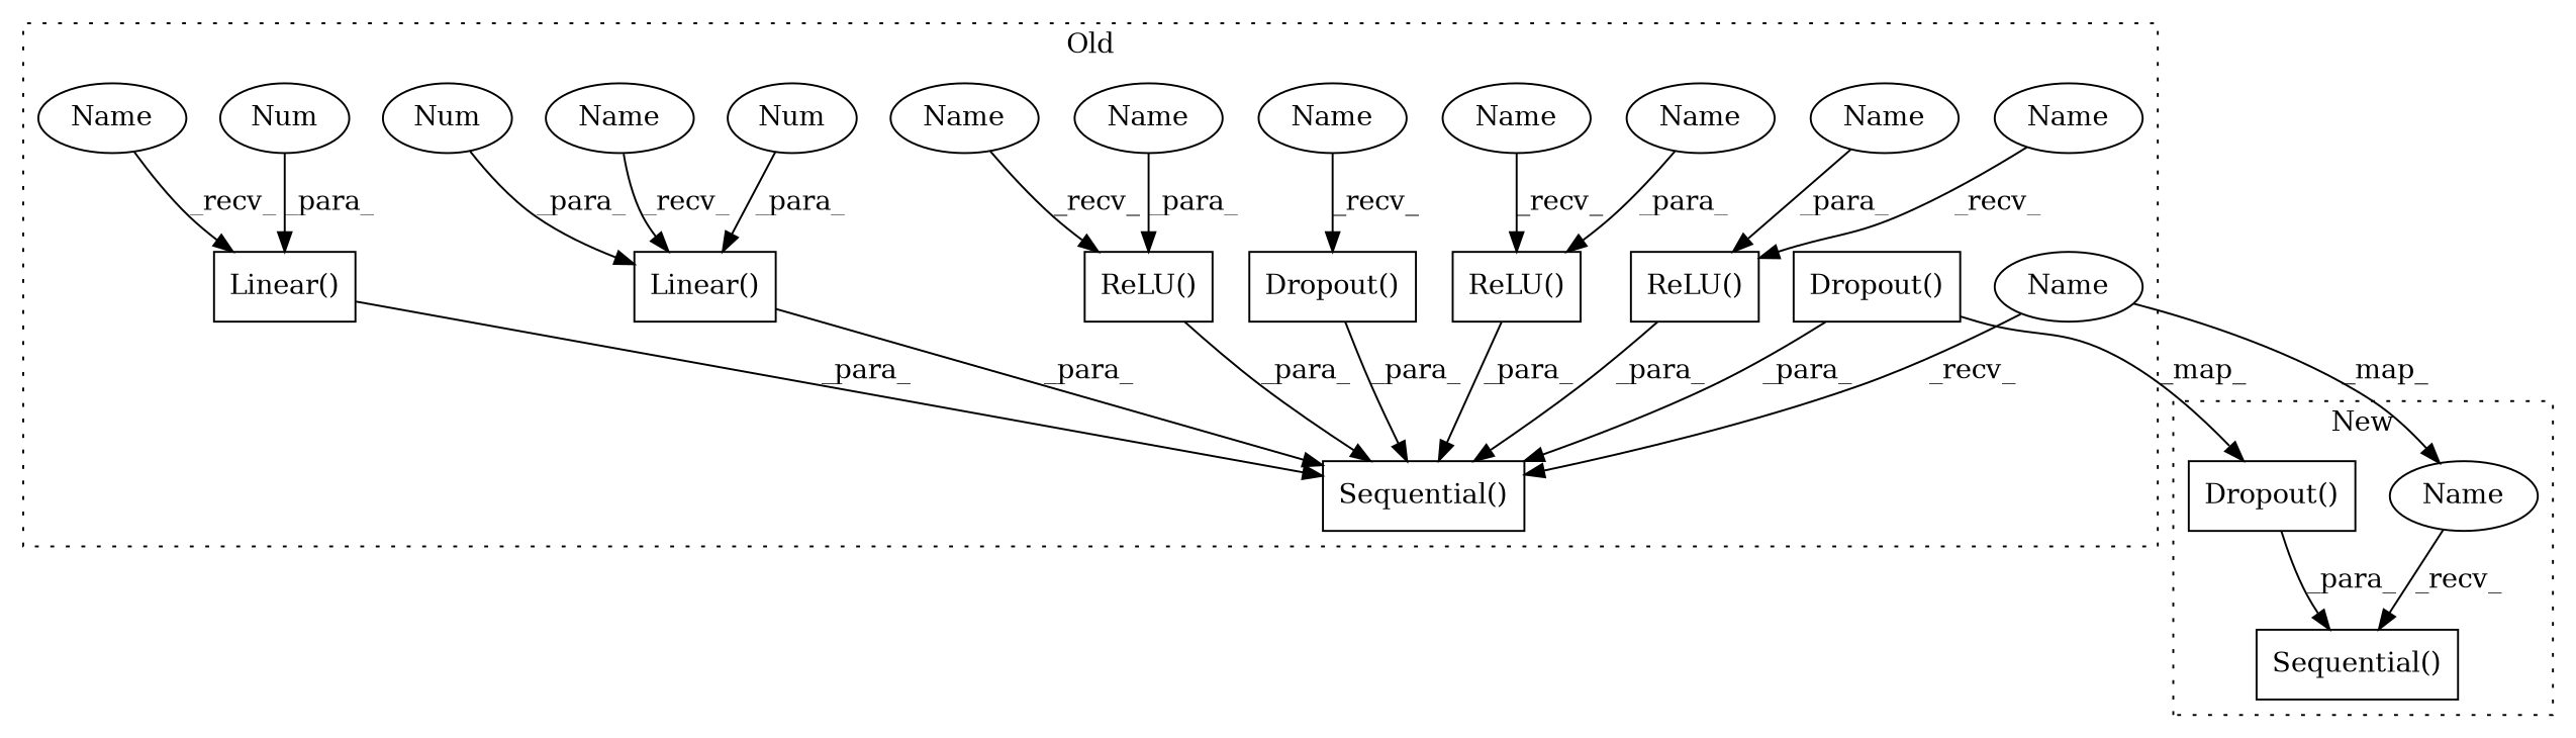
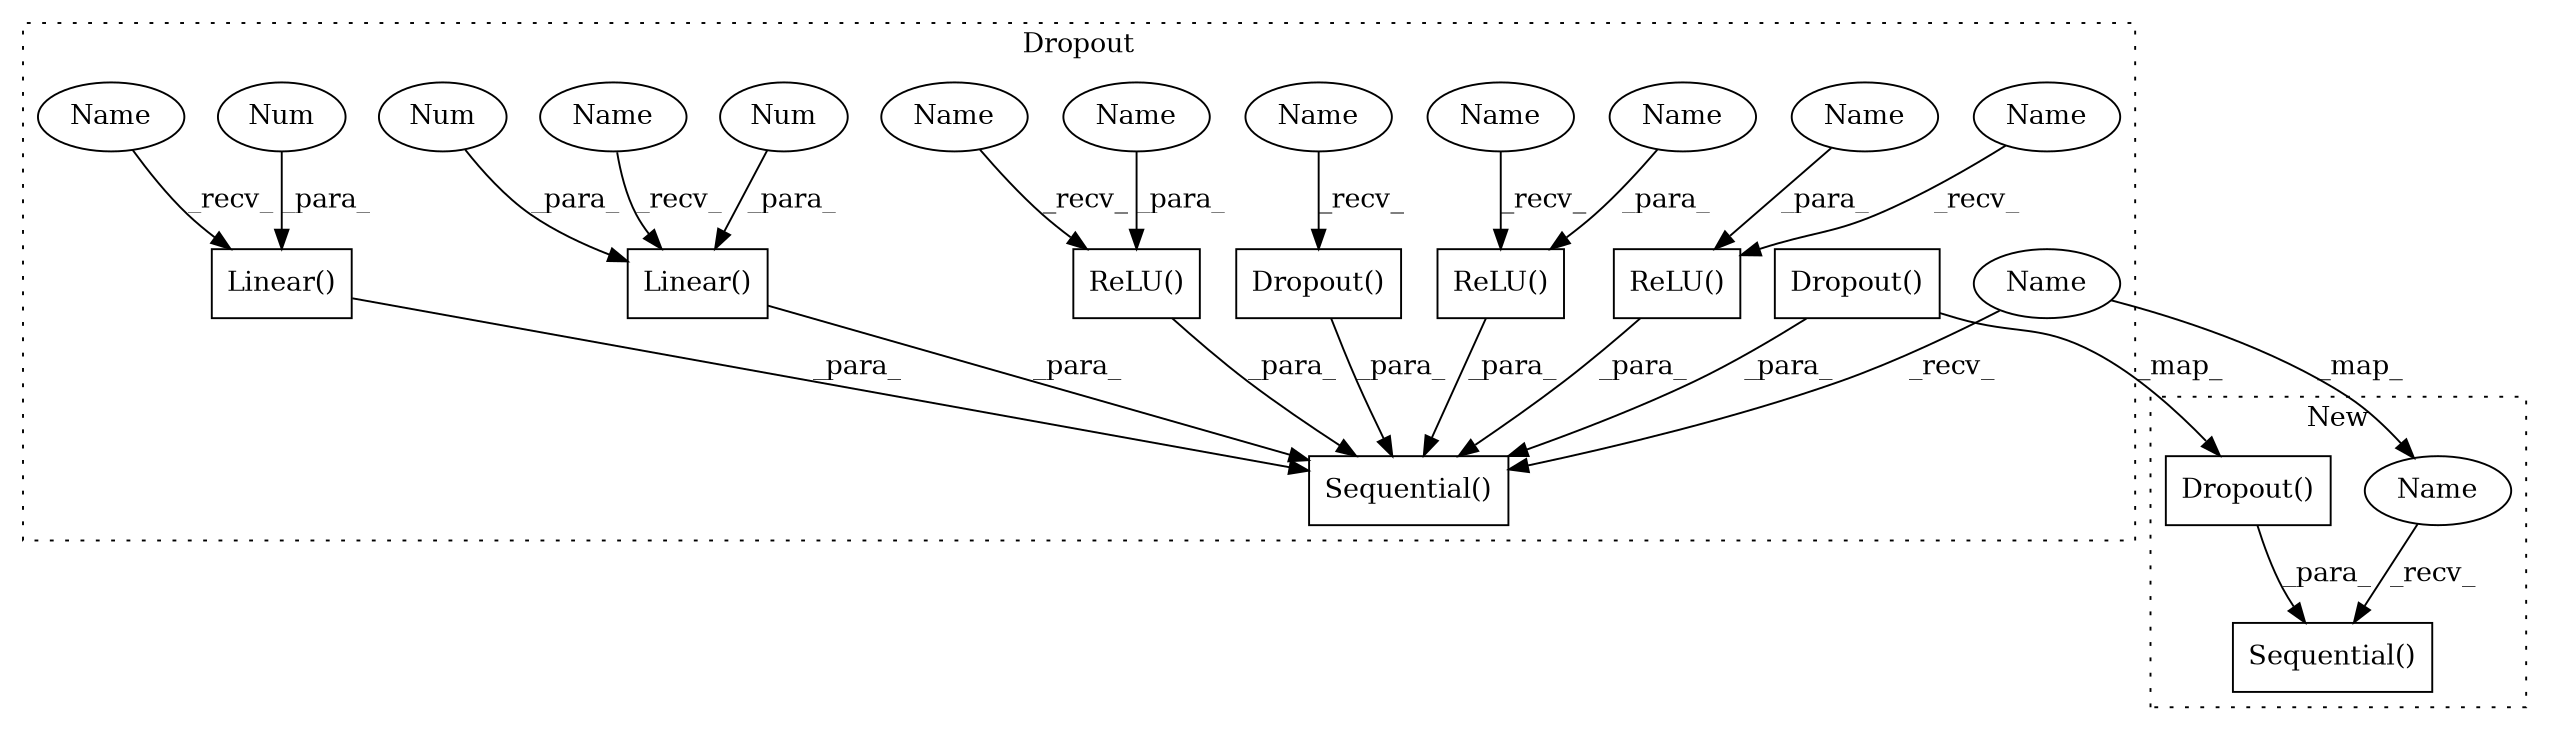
  digraph {
    node [a=87 l=2 s=1143 shape=ellipse]
    n1 [a=75 l="8,1" label="ReLU()" s="1202,1214" shape=box]
    n2 [a=75 l="27,11" label="Sequential()" s="1007,1318" shape=box]
    n3 [a=75 l="8,1" label="ReLU()" s="1116,1128" shape=box]
    n4 [a=75 l=12 label="Dropout()" s=1034 shape=box]
    n5 [a=75 l="8,1" label="ReLU()" s="1261,1273" shape=box]
    n6 [a=75 l=12 label="Dropout()" shape=box]
    n7 [a=75 l="10,1" label="Linear()" s="1229,1246" shape=box]
    n8 [a=76 l=3 label=Num s=1239]
    n9 [a=76 label=Num s=1244]
    n10 [a=75 l="10,1" label="Linear()" s="1169,1187" shape=box]
    n11 [a=76 l=3 label=Num s=1184]
    n12 [label=Name s=1007]
    n13 [label=Name s=1229]
    n14 [label=Name s=1261]
    n15 [label=Name s=1116]
    n16 [label=Name s=1169]
    n17 [label=Name s=1202]
    n18 [label=Name]
    n19 [l=4 label=Name s=1269]
    n20 [l=4 label=Name s=1210]
    n21 [l=4 label=Name s=1124]
    n22 [a=75 l="27,299" label="Sequential()" s="1672,1744" shape=box]
    n23 [a=75 l=12 label="Dropout()" s=1699 shape=box]
    n24 [label=Name s=1672]
    subgraph cluster_1 {
-     label=Old
+     label=Dropout
      style=dotted
      n1
      n2
      n3
      n4
      n5
      n6
      n7
      n8
      n9
      n10
      n11
      n12
      n13
      n14
      n15
      n16
      n17
      n18
      n19
      n20
      n21
    }
    subgraph cluster_2 {
      label=New
      style=dotted
      n22
      n23
      n24
    }
    n1 -> n2 [label=_para_]
    n3 -> n2 [label=_para_]
    n4 -> n2 [label=_para_]
    n4 -> n23 [label=_map_]
    n5 -> n2 [label=_para_]
    n6 -> n2 [label=_para_]
    n7 -> n2 [label=_para_]
    n8 -> n7 [label=_para_]
    n9 -> n7 [label=_para_]
    n10 -> n2 [label=_para_]
    n11 -> n10 [label=_para_]
    n12 -> n2 [label=_recv_]
    n12 -> n24 [label=_map_]
    n13 -> n7 [label=_recv_]
    n14 -> n5 [label=_recv_]
    n15 -> n3 [label=_recv_]
    n16 -> n10 [label=_recv_]
    n17 -> n1 [label=_recv_]
    n18 -> n6 [label=_recv_]
    n19 -> n5 [label=_para_]
    n20 -> n1 [label=_para_]
    n21 -> n3 [label=_para_]
    n23 -> n22 [label=_para_]
    n24 -> n22 [label=_recv_]
  }
